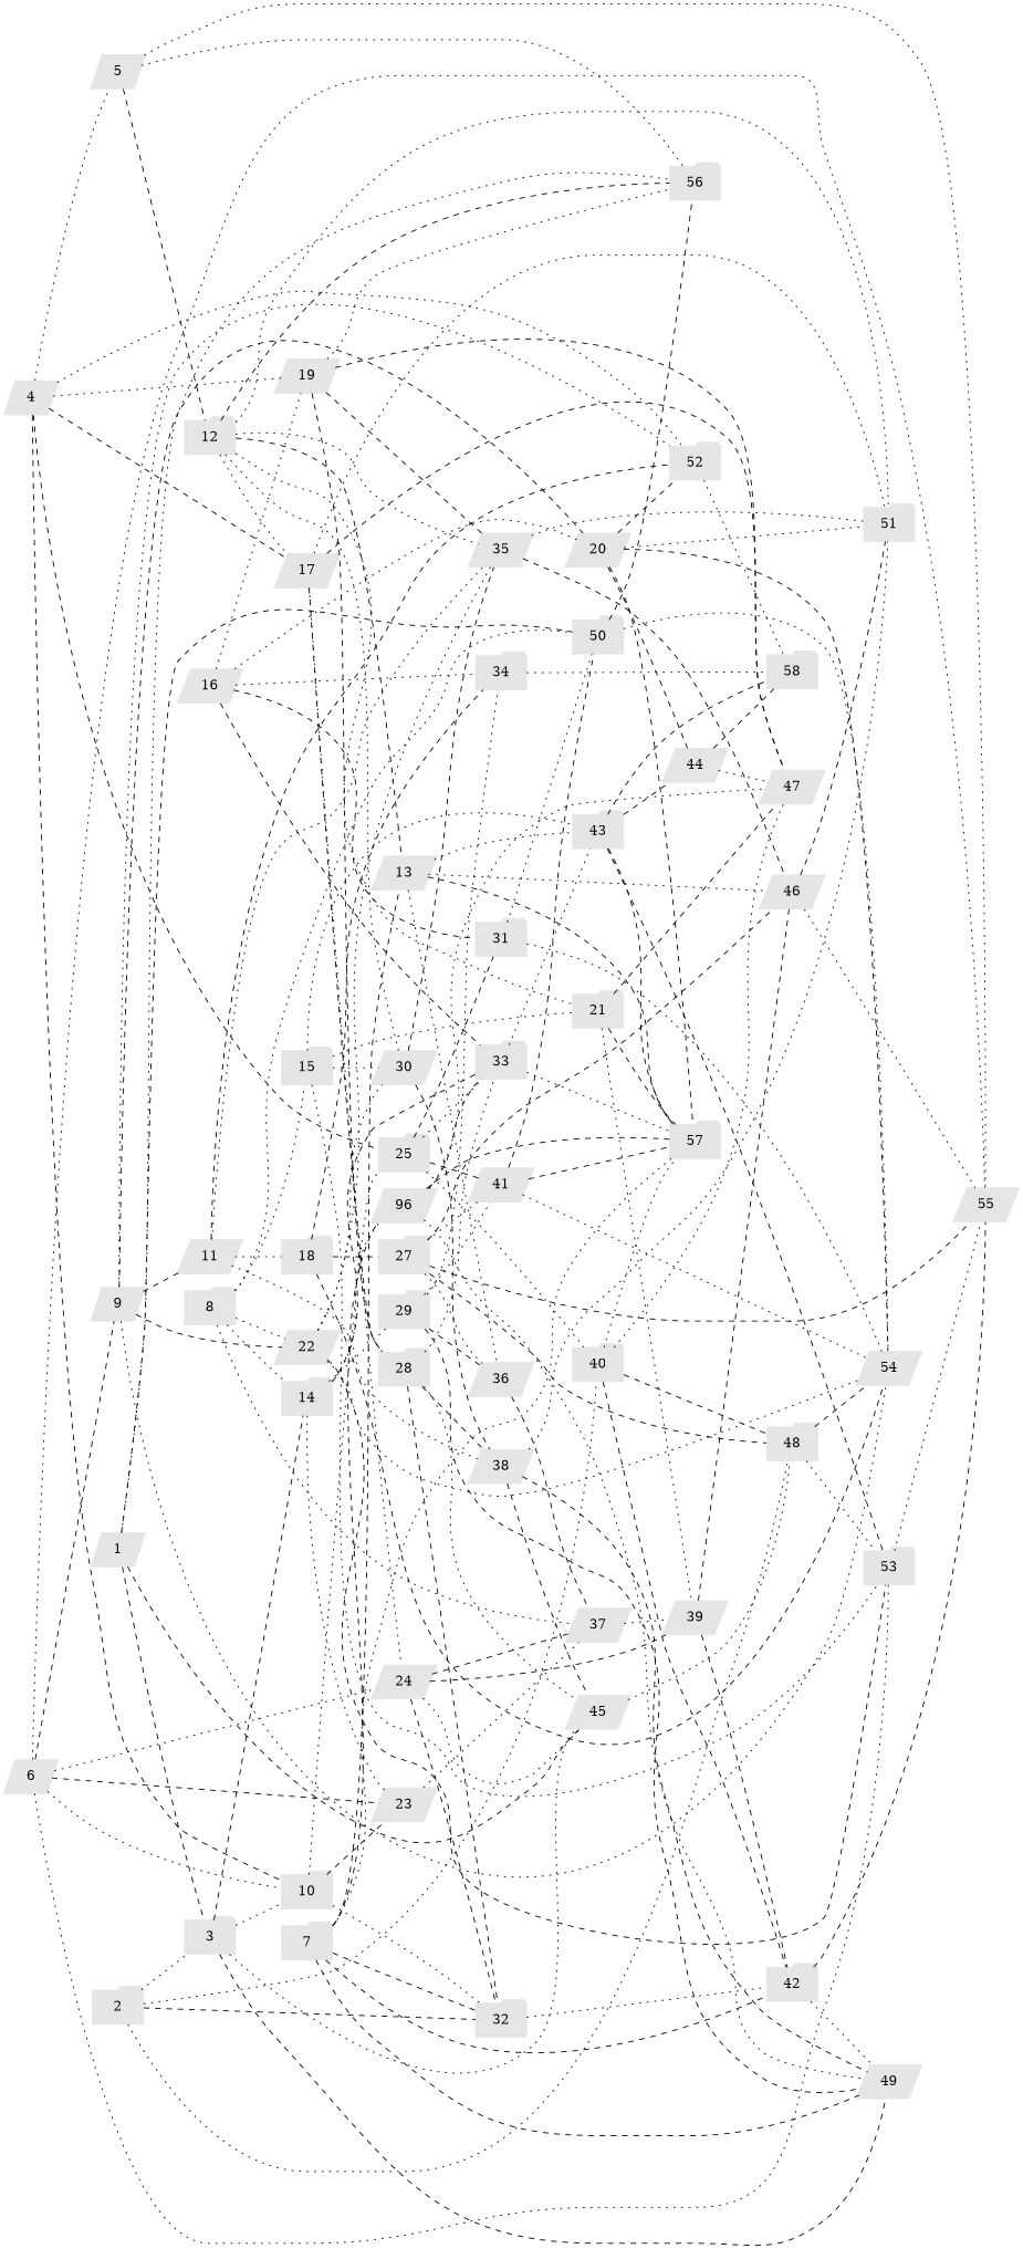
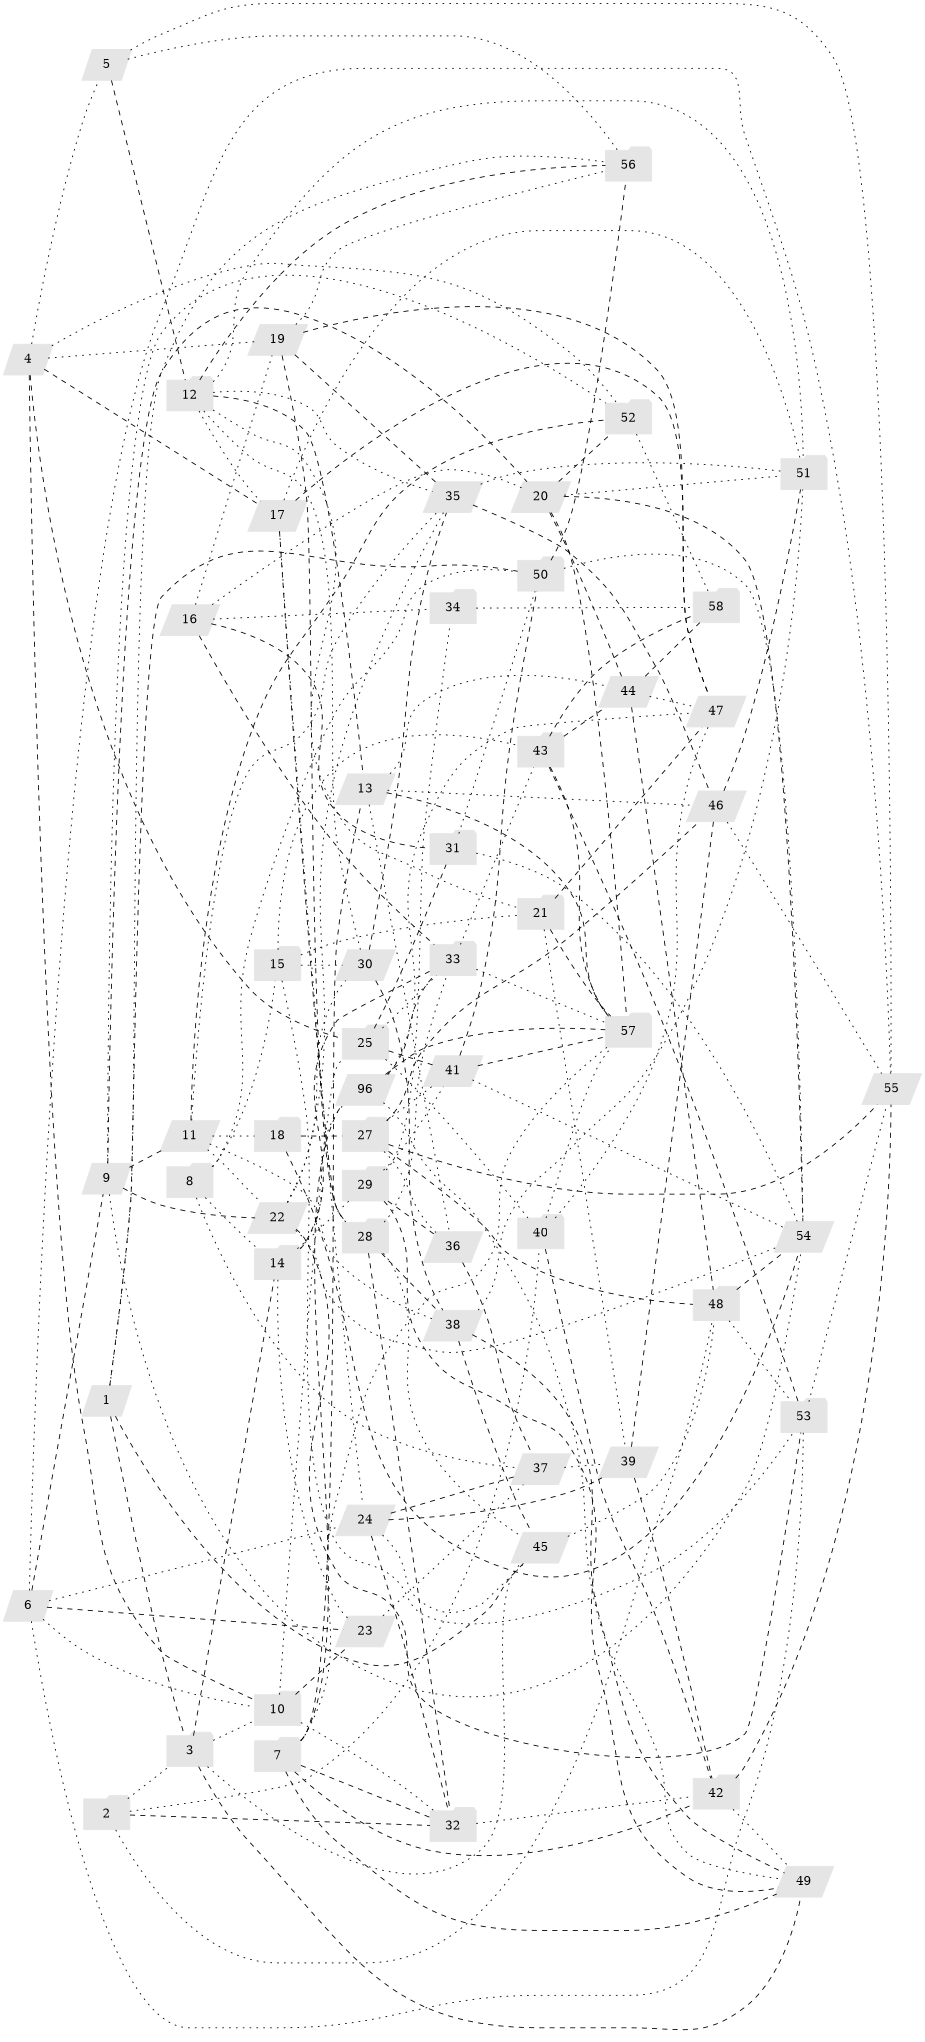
  graph {
    rankdir=LR
    node [color=gray90 shape=folder style=filled]
    edge [style=dotted weight=1.0]
    3
    1 [shape=parallelogram]
    45 [shape=parallelogram]
    50
    56
    10
    14
    49 [shape=parallelogram]
    48
    54 [shape=parallelogram]
    2
    32
    40
    42
    57
    47 [shape=parallelogram]
    53
    25
    23 [shape=parallelogram]
    n20 [label=96 shape=parallelogram]
    29
    33
    4 [shape=parallelogram]
    5 [shape=parallelogram]
    17 [shape=parallelogram]
    19 [shape=parallelogram]
    52
    12
    55 [shape=parallelogram]
    24 [shape=parallelogram]
    51
    28
    35 [shape=parallelogram]
    31
    41 [shape=parallelogram]
    58
    13 [shape=parallelogram]
    21
    30 [shape=parallelogram]
    6 [shape=parallelogram]
    9 [shape=parallelogram]
    11 [shape=parallelogram]
    20 [shape=parallelogram]
    22 [shape=parallelogram]
    37 [shape=parallelogram]
    39 [shape=parallelogram]
    7
    36 [shape=parallelogram]
    44 [shape=parallelogram]
    46 [shape=parallelogram]
    8
    15
    43
    18
    38 [shape=parallelogram]
    34
    27
    16 [shape=parallelogram]
    3 -- 45
    3 -- 10
    3 -- 14 [style=dashed]
    3 -- 49 [style=dashed]
    1 -- 3 [style=dashed]
    1 -- 45 [style=dashed]
    1 -- 50 [style=dashed]
    1 -- 56
    45 -- 48
    50 -- 56 [style=dashed]
    50 -- 54
    10 -- 32
    10 -- 25
    10 -- 23 [style=dashed]
    14 -- 23
    14 -- n20
    14 -- 29
    14 -- 33 [style=dashed]
    48 -- 54 [style=dashed]
    48 -- 53
    2 -- 3
    2 -- 48
    2 -- 32 [style=dashed]
    2 -- 40
    32 -- 42
-   40 -- 48 [style=dashed]
+   44 -- 48 [style=dashed]
    40 -- 42 [style=dashed]
    40 -- 57
    40 -- 47
    42 -- 49
    42 -- 55 [style=dashed]
    53 -- 55
    25 -- 40
    25 -- 33
    25 -- 31 [style=dashed]
    25 -- 41 [style=dashed]
    23 -- 37
    n20 -- 49
    n20 -- 57 [style=dashed]
    n20 -- 47
    n20 -- 33 [style=dashed]
    29 -- 49 [style=dashed]
    29 -- 41
    29 -- 36 [style=dashed]
    29 -- 34 [weight=2.0]
    33 -- 57 [weight=2.0]
    33 -- 43
    4 -- 10 [style=dashed]
    4 -- 25 [style=dashed]
    4 -- 5
    4 -- 17 [style=dashed]
    4 -- 19
    4 -- 52
    5 -- 56
    5 -- 12 [style=dashed]
    5 -- 55
    17 -- 47 [style=dashed]
    17 -- 24
    17 -- 51
    17 -- 28 [style=dashed]
    19 -- 56
    19 -- 47 [style=dashed]
    19 -- 28 [style=dashed]
    19 -- 35 [style=dashed]
    52 -- 58
    12 -- 56 [style=dashed weight=2.0]
    12 -- 17
    12 -- 51
    12 -- 35
    12 -- 13 [style=dashed]
    12 -- 21 [weight=2.0]
    12 -- 30
    24 -- 45
    24 -- 32 [style=dashed]
    24 -- 37 [style=dashed]
    24 -- 39 [style=dashed]
    28 -- 45
    28 -- 32 [style=dashed]
    28 -- 33
    28 -- 38 [style=dashed]
    35 -- 51
    35 -- 46 [style=dashed]
    31 -- 50
    31 -- 54
    41 -- 50 [style=dashed]
    41 -- 54
    41 -- 57 [style=dashed]
    13 -- 57 [style=dashed]
    13 -- 36
-   13 -- 43
+   13 -- 44
    13 -- 46
    21 -- 57 [style=dashed]
    21 -- 47 [style=dashed]
    21 -- 39
    30 -- 35 [style=dashed]
    30 -- 38 [style=dashed]
    6 -- 10
    6 -- 53
    6 -- 23 [style=dashed]
    6 -- 55
    6 -- 24
    6 -- 9 [style=dashed]
    9 -- 54
    9 -- 52
    9 -- 11 [style=dashed]
    9 -- 20 [style=dashed]
    9 -- 22 [style=dashed]
    11 -- 52 [style=dashed]
    11 -- 35
-   8 -- 22
+   11 -- 22
    11 -- 18
    11 -- 38
    20 -- 54 [style=dashed]
    20 -- 57 [style=dashed]
    20 -- 52 [style=dashed]
    20 -- 51
    20 -- 44 [style=dashed weight=2.0]
    22 -- 54
    22 -- 53 [style=dashed]
    22 -- 35
    22 -- 30
    37 -- 39 [weight=2.0]
    39 -- 42 [style=dashed]
    39 -- 46 [style=dashed]
    7 -- 49 [style=dashed]
    7 -- 32 [style=dashed]
    7 -- 42 [style=dashed]
    7 -- 57
    7 -- n20 [style=dashed]
    7 -- 13 [style=dashed]
    36 -- 37 [style=dashed]
    44 -- 47
    44 -- 58 [style=dashed]
    46 -- 55
    46 -- 51 [style=dashed]
    8 -- 50
    8 -- 14
    8 -- 37
    8 -- 15
    15 -- 53
    15 -- 21
    15 -- 30 [weight=2.0]
    15 -- 43
    43 -- 57 [style=dashed]
    43 -- 53 [style=dashed]
    43 -- 58 [style=dashed]
    43 -- 44 [style=dashed]
    18 -- 54 [style=dashed]
-   18 -- 34 [style=dashed]
    18 -- 27 [style=dashed]
    38 -- 45 [style=dashed]
    38 -- 49 [style=dashed]
    38 -- 51
    34 -- 58
    27 -- 48 [style=dashed]
    27 -- 55 [style=dashed]
    27 -- 41
    27 -- 36
    27 -- 46 [style=dashed]
    16 -- 33 [style=dashed]
    16 -- 19
    16 -- 31 [style=dashed]
    16 -- 20
    16 -- 34 [weight=2.0]
  }
